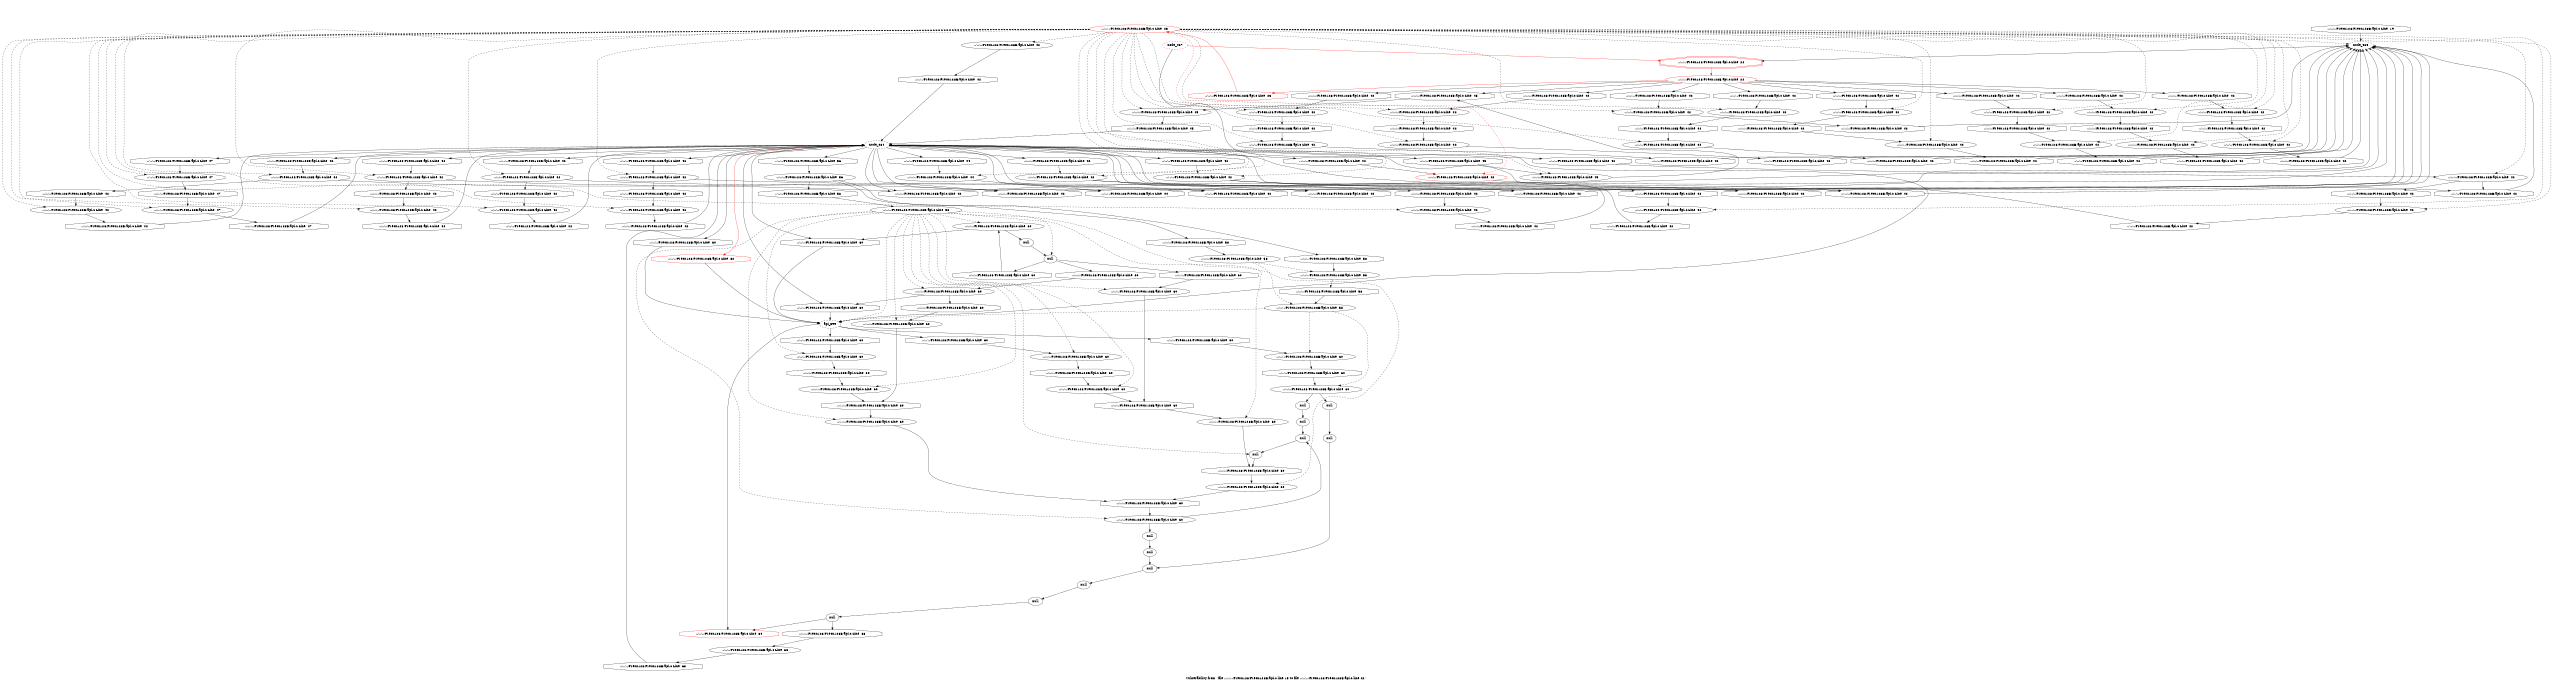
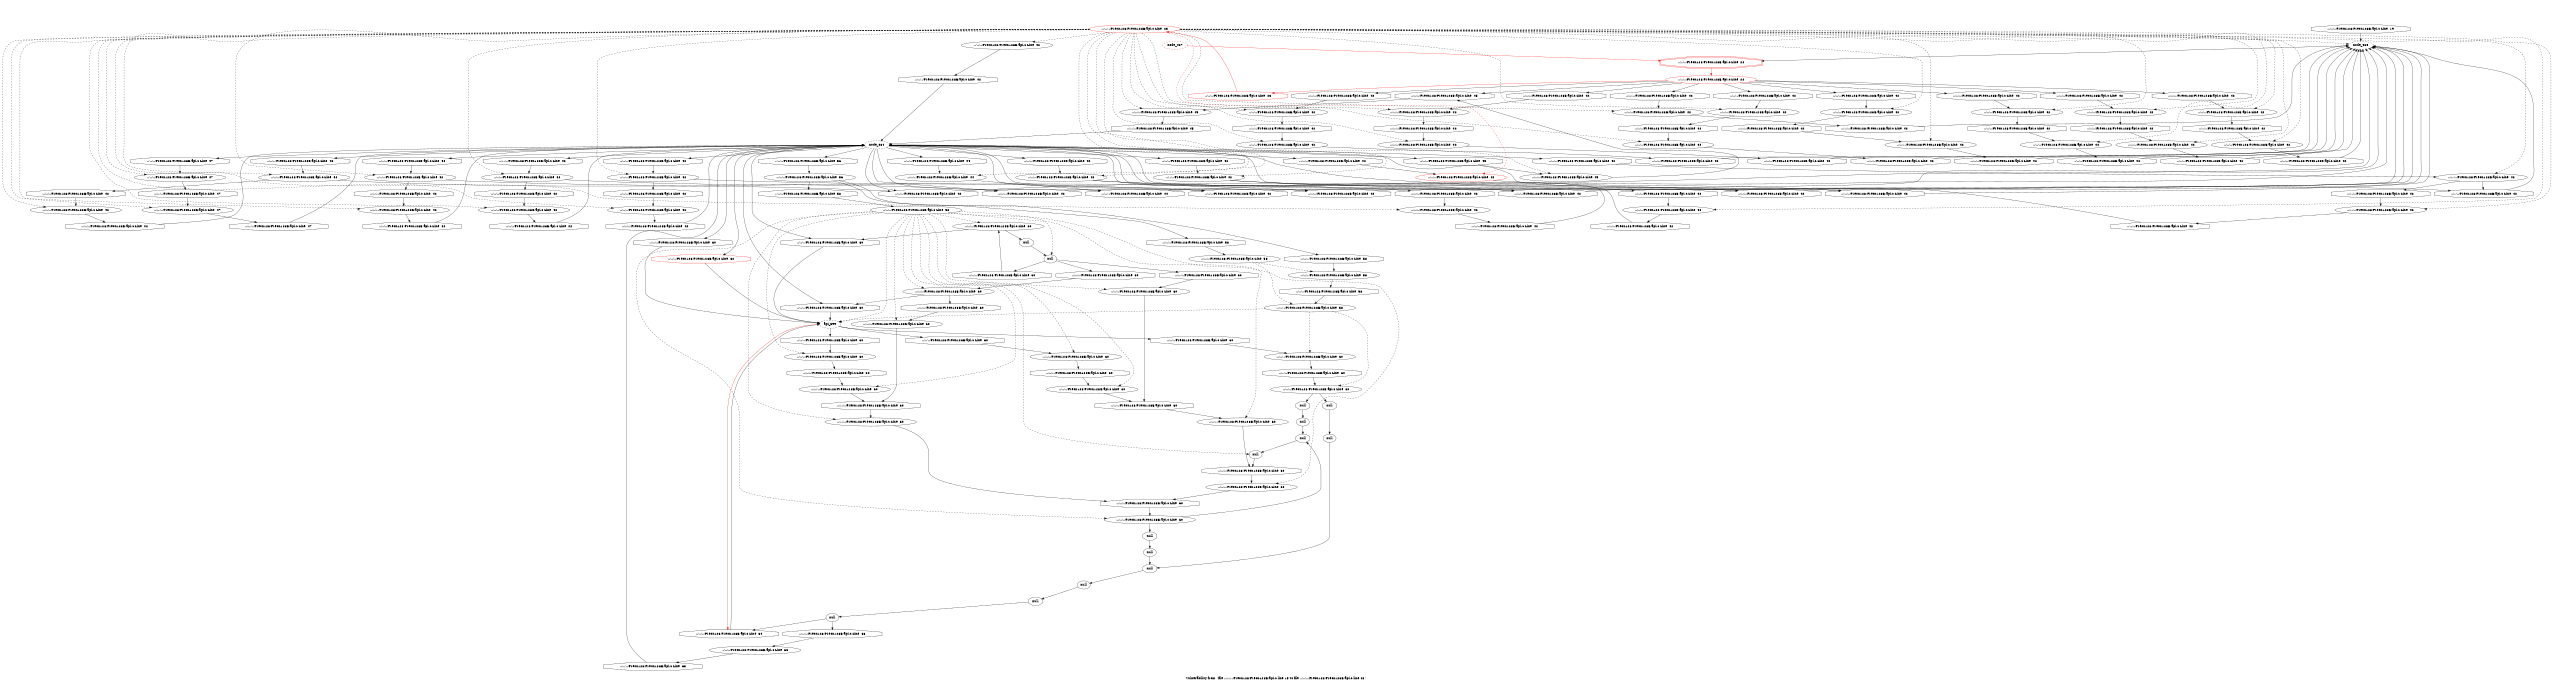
  digraph {
    label="Vulnerability from  'file ../../../Preon128/Preon128B/api.c line 15 to file ../../../Preon128/Preon128B/api.c line 42 ' "
    node [shape=octagon style=solid]
    n1 [color=red label="../../../Preon128/Preon128B/api.c Line  23" shape=ellipse]
    node_485 [shape=ellipse style=dashed]
    n3 [label="../../../Preon128/Preon128B/api.c Line  42" shape=ellipse]
    n4 [label="../../../Preon128/Preon128B/api.c Line  42" shape=ellipse]
    n5 [label="../../../Preon128/Preon128B/api.c Line  42" shape=ellipse]
    n6 [label="../../../Preon128/Preon128B/api.c Line  42" shape=ellipse]
    n7 [label="../../../Preon128/Preon128B/api.c Line  42" shape=ellipse]
    n8 [label="../../../Preon128/Preon128B/api.c Line  42" shape=ellipse]
    n9 [label="../../../Preon128/Preon128B/api.c Line  42" shape=ellipse]
    n10 [label="../../../Preon128/Preon128B/api.c Line  42" shape=ellipse]
    n11 [label="../../../Preon128/Preon128B/api.c Line  42" shape=ellipse]
    n12 [label="../../../Preon128/Preon128B/api.c Line  42" shape=ellipse]
    n13 [label="../../../Preon128/Preon128B/api.c Line  42" shape=ellipse]
    n14 [label="../../../Preon128/Preon128B/api.c Line  42" shape=ellipse]
    n15 [label="../../../Preon128/Preon128B/api.c Line  42" shape=ellipse]
    n16 [label="../../../Preon128/Preon128B/api.c Line  42" shape=ellipse]
    n17 [label="../../../Preon128/Preon128B/api.c Line  42" shape=ellipse]
    n18 [label="../../../Preon128/Preon128B/api.c Line  42" shape=ellipse]
    n19 [label="../../../Preon128/Preon128B/api.c Line  42" shape=ellipse]
    n20 [label="../../../Preon128/Preon128B/api.c Line  42" shape=ellipse]
    n21 [label="../../../Preon128/Preon128B/api.c Line  42" shape=ellipse]
    n22 [label="../../../Preon128/Preon128B/api.c Line  42" shape=ellipse]
    n23 [label="../../../Preon128/Preon128B/api.c Line  42" shape=ellipse]
    n24 [label="../../../Preon128/Preon128B/api.c Line  42" shape=ellipse]
    n25 [label="../../../Preon128/Preon128B/api.c Line  44" shape=ellipse]
    n26 [label="../../../Preon128/Preon128B/api.c Line  45" shape=ellipse]
    n27 [label="../../../Preon128/Preon128B/api.c Line  45" shape=ellipse]
    n28 [label="../../../Preon128/Preon128B/api.c Line  47" shape=ellipse]
    n29 [label="../../../Preon128/Preon128B/api.c Line  47" shape=ellipse]
    n30 [label="../../../Preon128/Preon128B/api.c Line  42" shape=ellipse]
    n31 [color=red label="../../../Preon128/Preon128B/api.c Line  42" shape=ellipse]
    n32 [label="../../../Preon128/Preon128B/api.c Line  42" shape=ellipse]
    n33 [label="../../../Preon128/Preon128B/api.c Line  42" shape=ellipse]
    n34 [label="../../../Preon128/Preon128B/api.c Line  42" shape=ellipse]
    n35 [label="../../../Preon128/Preon128B/api.c Line  42" shape=ellipse]
    n36 [label="../../../Preon128/Preon128B/api.c Line  42" shape=ellipse]
    n37 [label="../../../Preon128/Preon128B/api.c Line  42" shape=ellipse]
    n38 [label="../../../Preon128/Preon128B/api.c Line  42" shape=ellipse]
    n39 [color=red label="../../../Preon128/Preon128B/api.c Line  22" shape=doubleoctagon]
    n40 [label="../../../Preon128/Preon128B/api.c Line  42"]
    n41 [label="../../../Preon128/Preon128B/api.c Line  42"]
    n42 [label="../../../Preon128/Preon128B/api.c Line  42"]
    n43 [label="../../../Preon128/Preon128B/api.c Line  42"]
    n44 [label="../../../Preon128/Preon128B/api.c Line  42"]
    n45 [label="../../../Preon128/Preon128B/api.c Line  42"]
    n46 [label="../../../Preon128/Preon128B/api.c Line  42"]
    n47 [label="../../../Preon128/Preon128B/api.c Line  42"]
    n48 [label="../../../Preon128/Preon128B/api.c Line  42"]
    n49 [label="../../../Preon128/Preon128B/api.c Line  42"]
    n50 [label="../../../Preon128/Preon128B/api.c Line  42"]
    n51 [label="../../../Preon128/Preon128B/api.c Line  42"]
    n52 [label="../../../Preon128/Preon128B/api.c Line  42"]
    n53 [label="../../../Preon128/Preon128B/api.c Line  42"]
    n54 [label="../../../Preon128/Preon128B/api.c Line  42"]
    n55 [label="../../../Preon128/Preon128B/api.c Line  42"]
    n56 [label="../../../Preon128/Preon128B/api.c Line  42"]
    n57 [label="../../../Preon128/Preon128B/api.c Line  42"]
    n58 [label="../../../Preon128/Preon128B/api.c Line  42"]
    n59 [label="../../../Preon128/Preon128B/api.c Line  42"]
    n60 [label="../../../Preon128/Preon128B/api.c Line  42"]
    n61 [label="../../../Preon128/Preon128B/api.c Line  42"]
    n62 [label="../../../Preon128/Preon128B/api.c Line  42"]
    n63 [label="../../../Preon128/Preon128B/api.c Line  42"]
    n64 [label="../../../Preon128/Preon128B/api.c Line  42"]
    n65 [label="../../../Preon128/Preon128B/api.c Line  42"]
    n66 [label="../../../Preon128/Preon128B/api.c Line  42"]
    n67 [label="../../../Preon128/Preon128B/api.c Line  42"]
    n68 [label="../../../Preon128/Preon128B/api.c Line  44"]
    n69 [label="../../../Preon128/Preon128B/api.c Line  45"]
    n70 [label="../../../Preon128/Preon128B/api.c Line  45"]
    n71 [label="../../../Preon128/Preon128B/api.c Line  47"]
    n72 [label="../../../Preon128/Preon128B/api.c Line  47"]
    n73 [label="../../../Preon128/Preon128B/api.c Line  42"]
    n74 [label="../../../Preon128/Preon128B/api.c Line  42"]
    n75 [label="../../../Preon128/Preon128B/api.c Line  42"]
    n76 [label="../../../Preon128/Preon128B/api.c Line  42"]
    n77 [label="../../../Preon128/Preon128B/api.c Line  42"]
    n78 [label="../../../Preon128/Preon128B/api.c Line  42"]
    n79 [label="../../../Preon128/Preon128B/api.c Line  42"]
    n80 [label="../../../Preon128/Preon128B/api.c Line  42"]
    n81 [label="../../../Preon128/Preon128B/api.c Line  42"]
    n82 [label="../../../Preon128/Preon128B/api.c Line  42"]
    n83 [color=red label="../../../Preon128/Preon128B/api.c Line  22" shape=ellipse]
    node_484 [shape=ellipse style=dashed]
    n85 [label="../../../Preon128/Preon128B/api.c Line  42"]
    n86 [label="../../../Preon128/Preon128B/api.c Line  42"]
    n87 [label="../../../Preon128/Preon128B/api.c Line  42"]
    n88 [label="../../../Preon128/Preon128B/api.c Line  42"]
    n89 [label="../../../Preon128/Preon128B/api.c Line  42"]
    n90 [color=red label="../../../Preon128/Preon128B/api.c Line  23"]
    n91 [label="../../../Preon128/Preon128B/api.c Line  42"]
    n92 [label="../../../Preon128/Preon128B/api.c Line  42"]
    n93 [label="../../../Preon128/Preon128B/api.c Line  42"]
    node_487 [color=red shape=ellipse style=dashed]
    n95 [label="../../../Preon128/Preon128B/api.c Line  19"]
    n96 [label="../../../Preon128/Preon128B/api.c Line  60"]
    n97 [color=red label="../../../Preon128/Preon128B/api.c Line  62"]
    n98 [label="../../../Preon128/Preon128B/api.c Line  42"]
    n99 [label="../../../Preon128/Preon128B/api.c Line  42"]
    n100 [label="../../../Preon128/Preon128B/api.c Line  42"]
    n101 [label="../../../Preon128/Preon128B/api.c Line  42"]
    n102 [label="../../../Preon128/Preon128B/api.c Line  42"]
    n103 [label="../../../Preon128/Preon128B/api.c Line  42"]
    n104 [label="../../../Preon128/Preon128B/api.c Line  44"]
    n105 [label="../../../Preon128/Preon128B/api.c Line  45"]
    n106 [label="../../../Preon128/Preon128B/api.c Line  47"]
    n107 [label="../../../Preon128/Preon128B/api.c Line  56"]
    n108 [label="../../../Preon128/Preon128B/api.c Line  60"]
    n109 [label="../../../Preon128/Preon128B/api.c Line  60"]
    n110 [label="../../../Preon128/Preon128B/api.c Line  42"]
    n111 [label="../../../Preon128/Preon128B/api.c Line  42"]
    n112 [label=api_599 shape=ellipse style=dashed]
    n113 [label="../../../Preon128/Preon128B/api.c Line  56" shape=ellipse]
-   n114 [label="../../../Preon128/Preon128B/api.c Line  64" color=red]
+   n114 [label="../../../Preon128/Preon128B/api.c Line  64"]
    n115 [label="../../../Preon128/Preon128B/api.c Line  60"]
    n116 [label="../../../Preon128/Preon128B/api.c Line  60"]
    n117 [label="../../../Preon128/Preon128B/api.c Line  60"]
    n118 [label="../../../Preon128/Preon128B/api.c Line  58"]
    n119 [label="../../../Preon128/Preon128B/api.c Line  58"]
    n120 [label="../../../Preon128/Preon128B/api.c Line  58"]
    n121 [label="../../../Preon128/Preon128B/api.c Line  60" shape=ellipse]
    n122 [label="../../../Preon128/Preon128B/api.c Line  60" shape=ellipse]
    n123 [label="../../../Preon128/Preon128B/api.c Line  60" shape=ellipse]
    n124 [label="../../../Preon128/Preon128B/api.c Line  60" shape=ellipse]
    n125 [label="../../../Preon128/Preon128B/api.c Line  60"]
    n126 [label="../../../Preon128/Preon128B/api.c Line  60" shape=ellipse]
    n127 [label="../../../Preon128/Preon128B/api.c Line  60"]
    n128 [label="../../../Preon128/Preon128B/api.c Line  60"]
    n129 [label=null shape=ellipse]
    n130 [label="../../../Preon128/Preon128B/api.c Line  60" shape=ellipse]
    n131 [label="../../../Preon128/Preon128B/api.c Line  60"]
    n132 [label=null]
    n133 [label=null shape=ellipse]
    n134 [label=null]
    n135 [label=null shape=ellipse]
    n136 [label="../../../Preon128/Preon128B/api.c Line  63"]
    n137 [label=null]
    n138 [label="../../../Preon128/Preon128B/api.c Line  63" shape=ellipse]
    n139 [label="../../../Preon128/Preon128B/api.c Line  63"]
    n140 [label="../../../Preon128/Preon128B/api.c Line  58" shape=ellipse]
    n141 [label="../../../Preon128/Preon128B/api.c Line  58" shape=ellipse]
    n142 [label="../../../Preon128/Preon128B/api.c Line  58" shape=ellipse]
    n143 [label="../../../Preon128/Preon128B/api.c Line  58" shape=ellipse]
    n144 [label="../../../Preon128/Preon128B/api.c Line  58"]
    n145 [label="../../../Preon128/Preon128B/api.c Line  60" shape=ellipse]
    n146 [label="../../../Preon128/Preon128B/api.c Line  60" shape=ellipse]
    n147 [label="../../../Preon128/Preon128B/api.c Line  60" shape=ellipse]
    n148 [label="../../../Preon128/Preon128B/api.c Line  60" shape=ellipse]
    n149 [label=null shape=ellipse]
    n150 [label="../../../Preon128/Preon128B/api.c Line  60" shape=ellipse]
    n151 [label="../../../Preon128/Preon128B/api.c Line  60" shape=ellipse]
    n152 [label="../../../Preon128/Preon128B/api.c Line  60" shape=ellipse]
    n153 [label="../../../Preon128/Preon128B/api.c Line  60" shape=ellipse]
    n154 [label="../../../Preon128/Preon128B/api.c Line  60"]
    n155 [label=null]
    n156 [label=null]
    n157 [label=null shape=ellipse]
    n158 [label=null shape=ellipse]
    n159 [label="../../../Preon128/Preon128B/api.c Line  60"]
    n160 [label="../../../Preon128/Preon128B/api.c Line  60"]
    n161 [label=null]
    n162 [label="../../../Preon128/Preon128B/api.c Line  60"]
    n163 [label=null]
    n164 [label="../../../Preon128/Preon128B/api.c Line  60"]
    n165 [label="../../../Preon128/Preon128B/api.c Line  60"]
    n166 [label="../../../Preon128/Preon128B/api.c Line  60"]
    n167 [label=null shape=ellipse]
    n1 -> node_485 [style=dashed]
    n1 -> n3 [style=dashed]
    n1 -> n4 [style=dashed]
    n1 -> n5 [style=dashed]
    n1 -> n6 [style=dashed]
    n1 -> n7 [style=dashed]
    n1 -> n8 [style=dashed]
    n1 -> n9 [style=dashed]
    n1 -> n10 [style=dashed]
    n1 -> n11 [style=dashed]
    n1 -> n12 [style=dashed]
    n1 -> n13 [style=dashed]
    n1 -> n14 [style=dashed]
    n1 -> n15 [style=dashed]
    n1 -> n16 [style=dashed]
    n1 -> n17 [style=dashed]
    n1 -> n18 [style=dashed]
    n1 -> n19 [style=dashed]
    n1 -> n20 [style=dashed]
    n1 -> n21 [style=dashed]
    n1 -> n22 [style=dashed]
    n1 -> n23 [style=dashed]
    n1 -> n24 [style=dashed]
    n1 -> n25 [style=dashed]
    n1 -> n26 [style=dashed]
    n1 -> n27 [style=dashed]
    n1 -> n28 [style=dashed]
    n1 -> n29 [style=dashed]
    n1 -> n30 [style=dashed]
    n1 -> n31 [color=red style=dashed]
    n1 -> n32 [style=dashed]
    n1 -> n33 [style=dashed]
    n1 -> n34 [style=dashed]
    n1 -> n35 [style=dashed]
    n1 -> n36 [style=dashed]
    n1 -> n37 [style=dashed]
    n1 -> n38 [style=dashed]
    node_485 -> n39
    n3 -> n40
    n3 -> n41
    n4 -> n42
    n5 -> n43
    n6 -> n44
    n7 -> n45
    n7 -> n46
    n8 -> n47
    n9 -> n48
    n10 -> n49
    n11 -> n50
    n11 -> n51
    n12 -> n52
    n13 -> n53
    n14 -> n54
    n15 -> n55
    n15 -> n56
    n16 -> n57
    n17 -> n58
    n18 -> n59
    n19 -> n60
    n19 -> n61
    n20 -> n62
    n21 -> n63
    n22 -> n64
    n23 -> n65
    n23 -> n66
    n24 -> n67
    n25 -> n68
    n26 -> n69
    n27 -> n70
    n28 -> n71
    n29 -> n72
    n30 -> n73
    n31 -> n74
    n32 -> n75
    n33 -> n76
    n34 -> n77
    n35 -> n78
    n35 -> n79
    n36 -> n80
    n37 -> n81
    n38 -> n82
    n39 -> n83 [color=red]
    n40 -> node_485
    n41 -> n4
    n42 -> node_484
    n43 -> n6
    n44 -> node_485
    n45 -> node_485
    n46 -> n8
    n47 -> node_484
    n48 -> n10
    n49 -> node_485
    n50 -> node_485
    n51 -> n12
    n52 -> node_484
    n53 -> n14
    n54 -> node_485
    n55 -> node_485
    n56 -> n16
    n57 -> node_484
    n58 -> n18
    n59 -> node_485
    n60 -> node_485
    n61 -> n20
    n62 -> node_484
    n63 -> n22
    n64 -> node_485
    n65 -> node_485
    n66 -> n24
    n67 -> node_484
    n68 -> node_485
    n69 -> n27
    n70 -> node_484
    n71 -> n29
    n72 -> node_484
    n73 -> node_485
    n74 -> node_485
    n75 -> node_484
    n76 -> n34
    n77 -> node_485
    n78 -> node_485
    n79 -> n36
    n80 -> node_484
    n81 -> n38
    n82 -> node_485
    n83 -> n69
    n83 -> n85
    n83 -> n86
    n83 -> n87
    n83 -> n88
    n83 -> n89
    n83 -> n90 [color=red]
    n83 -> n91
    n83 -> n92
    n83 -> n93
    node_484 -> n40
    node_484 -> n45
    node_484 -> n50
    node_484 -> n55
    node_484 -> n60
    node_484 -> n65
    node_484 -> n68
    node_484 -> n74
    node_484 -> n78
    node_484 -> n96
-   node_484 -> n97 [color=red]
+   node_484 -> n97
    node_484 -> n98
    node_484 -> n99
    node_484 -> n100
    node_484 -> n101
    node_484 -> n102
    node_484 -> n103
    node_484 -> n104
    node_484 -> n105
    node_484 -> n106
    node_484 -> n107
    node_484 -> n108
    node_484 -> n109
    node_484 -> n110
    node_484 -> n111
    n85 -> n5
    n86 -> n9
    n87 -> n13
    n88 -> n17
    n89 -> n21
    n90 -> n1 [color=red]
    n91 -> n30
    n92 -> n33
    n93 -> n37
    node_487 -> n39 [color=red]
    n95 -> node_485
    n96 -> n112
    n97 -> n112
    n98 -> n3
    n99 -> n7
    n100 -> n11
    n101 -> n15
    n102 -> n19
    n103 -> n23
    n104 -> n25
    n105 -> n26
    n106 -> n28
    n107 -> n113
    n108 -> n112
    n109 -> n112
    n110 -> n31
    n111 -> n35
-   n112 -> n114
+   n112 -> n114 [color=red]
    n112 -> n115
    n112 -> n116
    n112 -> n117
    n113 -> n118
    n113 -> n119
    n113 -> n120
-   node_487 -> n112
+   n114 -> n112
    n115 -> n121
    n116 -> n122
    n117 -> n123
    n118 -> n140
    n119 -> n141
    n120 -> n142
    n121 -> n154
    n122 -> n159
    n123 -> n160
    n124 -> n125
    n125 -> n126
    n126 -> n127
    n127 -> n130
    n128 -> n124
    n129 -> n127
    n130 -> n131
    n131 -> n145
    n132 -> n129
    n133 -> n134
    n134 -> n135
    n135 -> n114
    n135 -> n136
    n136 -> n138
    n137 -> n133
    n138 -> n139
    n139 -> node_484
    n140 -> n141 [style=dashed]
    n140 -> n143 [style=dashed]
    n141 -> n144
    n142 -> n112 [style=dashed]
    n142 -> n122 [style=dashed]
    n142 -> n123 [style=dashed]
    n142 -> n124 [style=dashed]
    n142 -> n126 [style=dashed]
    n142 -> n129 [style=dashed]
    n142 -> n130 [style=dashed]
    n142 -> n145 [style=dashed]
    n142 -> n146 [style=dashed]
    n142 -> n147 [style=dashed]
    n142 -> n148 [style=dashed]
    n142 -> n149 [style=dashed]
    n142 -> n150 [style=dashed]
    n142 -> n151 [style=dashed]
    n142 -> n152 [style=dashed]
    n143 -> n112 [style=dashed]
    n143 -> n121 [style=dashed]
    n143 -> n153 [style=dashed]
    n144 -> n143
    n145 -> n132
    n145 -> n161
    n146 -> n131
    n147 -> n162
    n148 -> n109
    n148 -> n163
    n149 -> n128
    n149 -> n164
    n149 -> n165
    n150 -> n162
    n151 -> n96
    n151 -> n166
    n152 -> n125
    n153 -> n155
    n153 -> n156
    n154 -> n153
    n155 -> n157
    n156 -> n158
    n157 -> n137
    n158 -> n132
    n159 -> n147
    n160 -> n152
    n161 -> n167
    n162 -> n146
    n163 -> n149
    n164 -> n148
    n165 -> n151
    n166 -> n150
    n167 -> n137
  }
